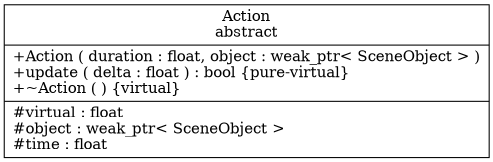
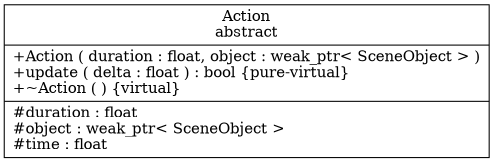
  digraph {
    rankdir=RL
-   n1 [label="Action\nabstract\n|+Action ( duration : float, object : weak_ptr\< SceneObject \> )\l+update ( delta : float ) : bool \{pure-virtual\}\l+~Action (  ) \{virtual\}\l|#virtual : float\l#object : weak_ptr\< SceneObject \>\l#time : float\l" shape=record]
+   n1 [label="Action\nabstract\n|+Action ( duration : float, object : weak_ptr\< SceneObject \> )\l+update ( delta : float ) : bool \{pure-virtual\}\l+~Action (  ) \{virtual\}\l|#duration : float\l#object : weak_ptr\< SceneObject \>\l#time : float\l" shape=record]
  }
